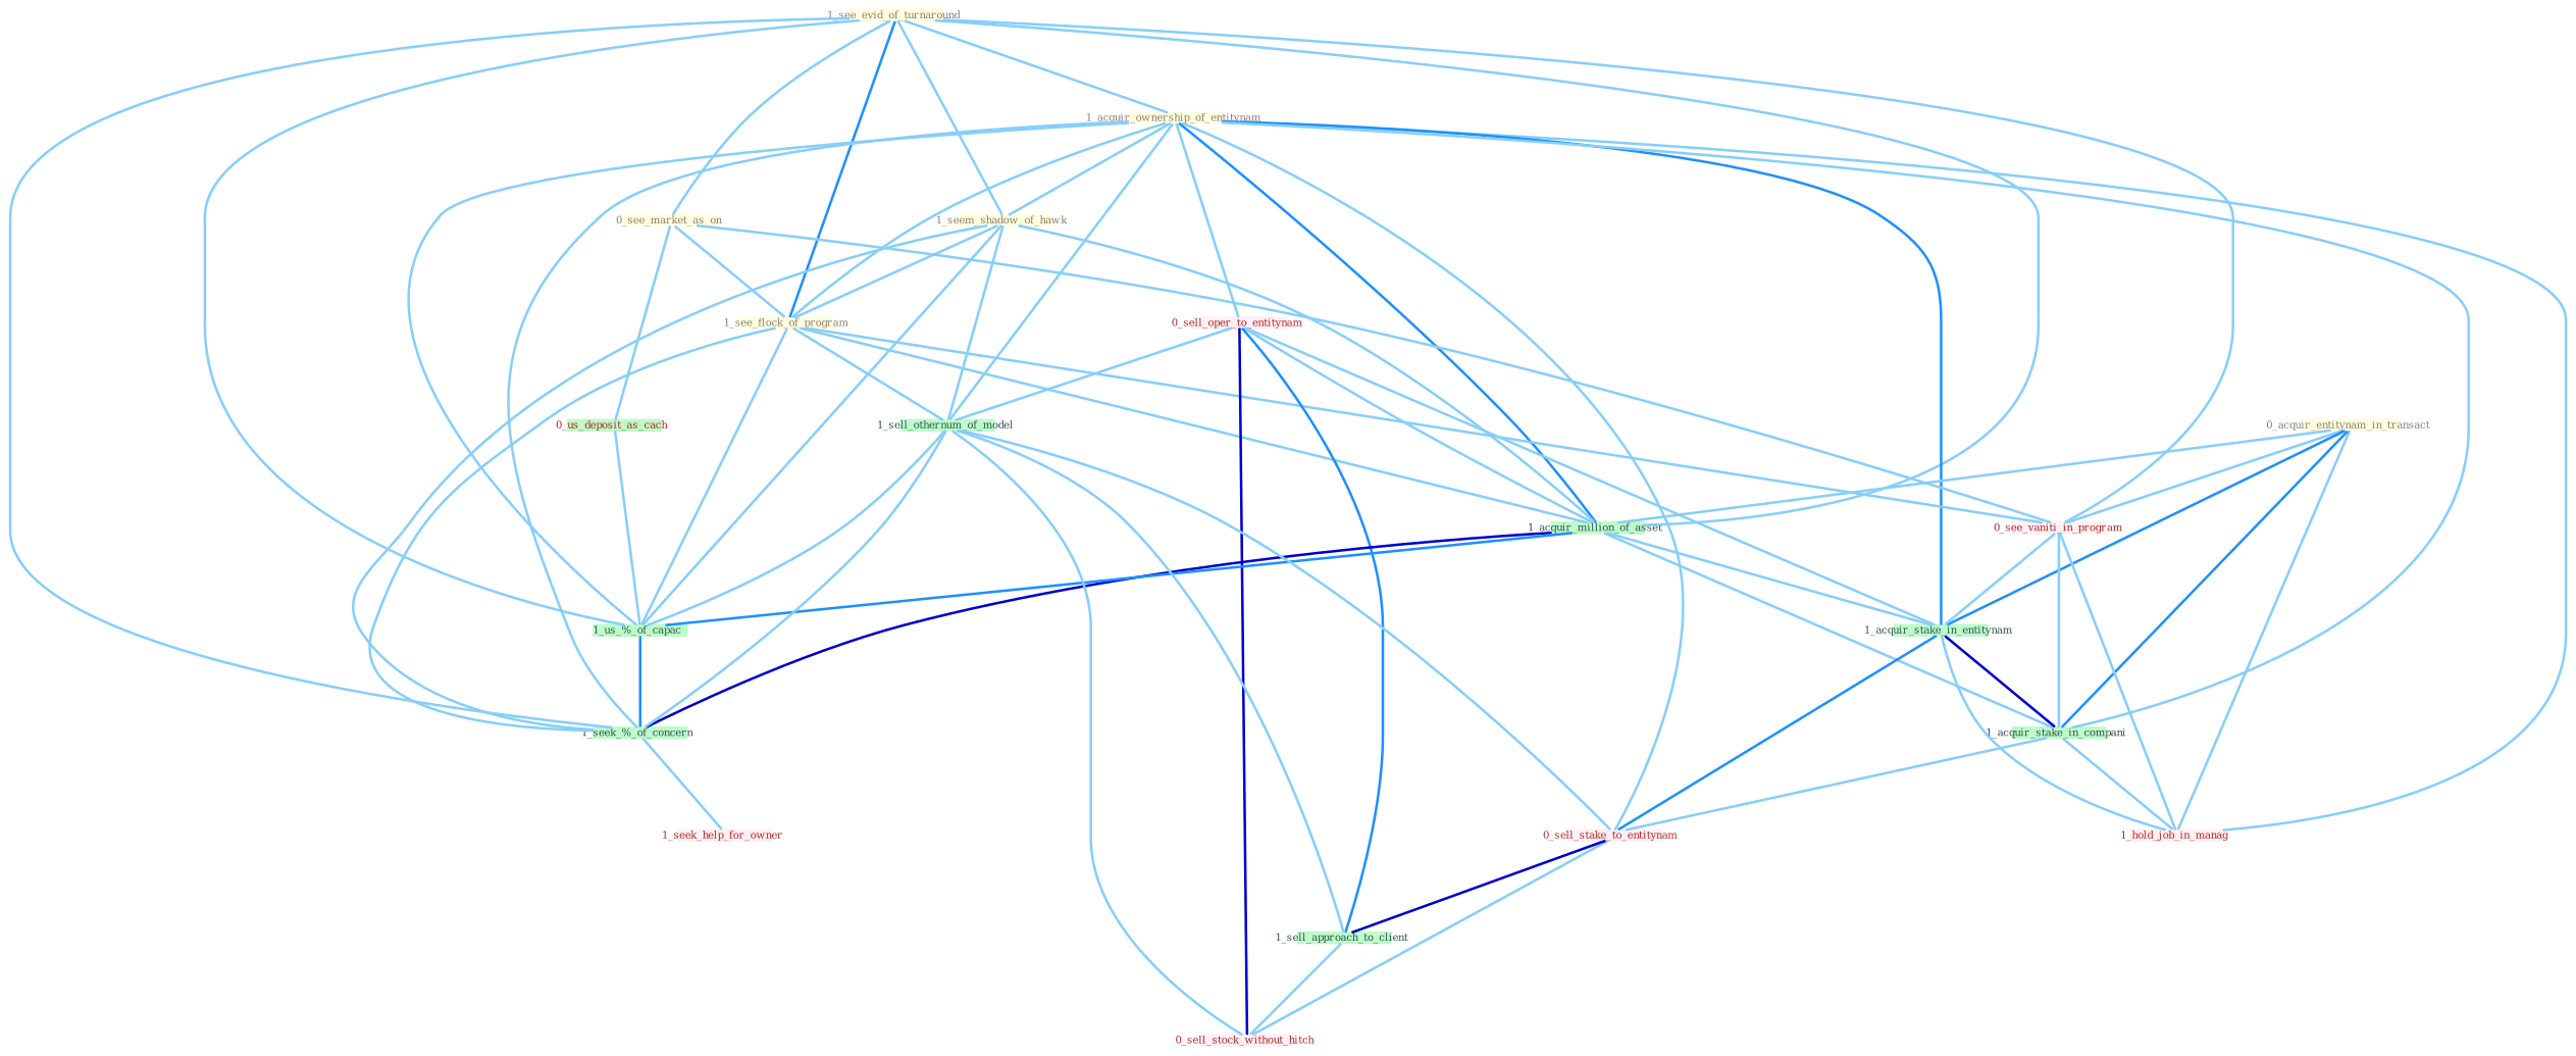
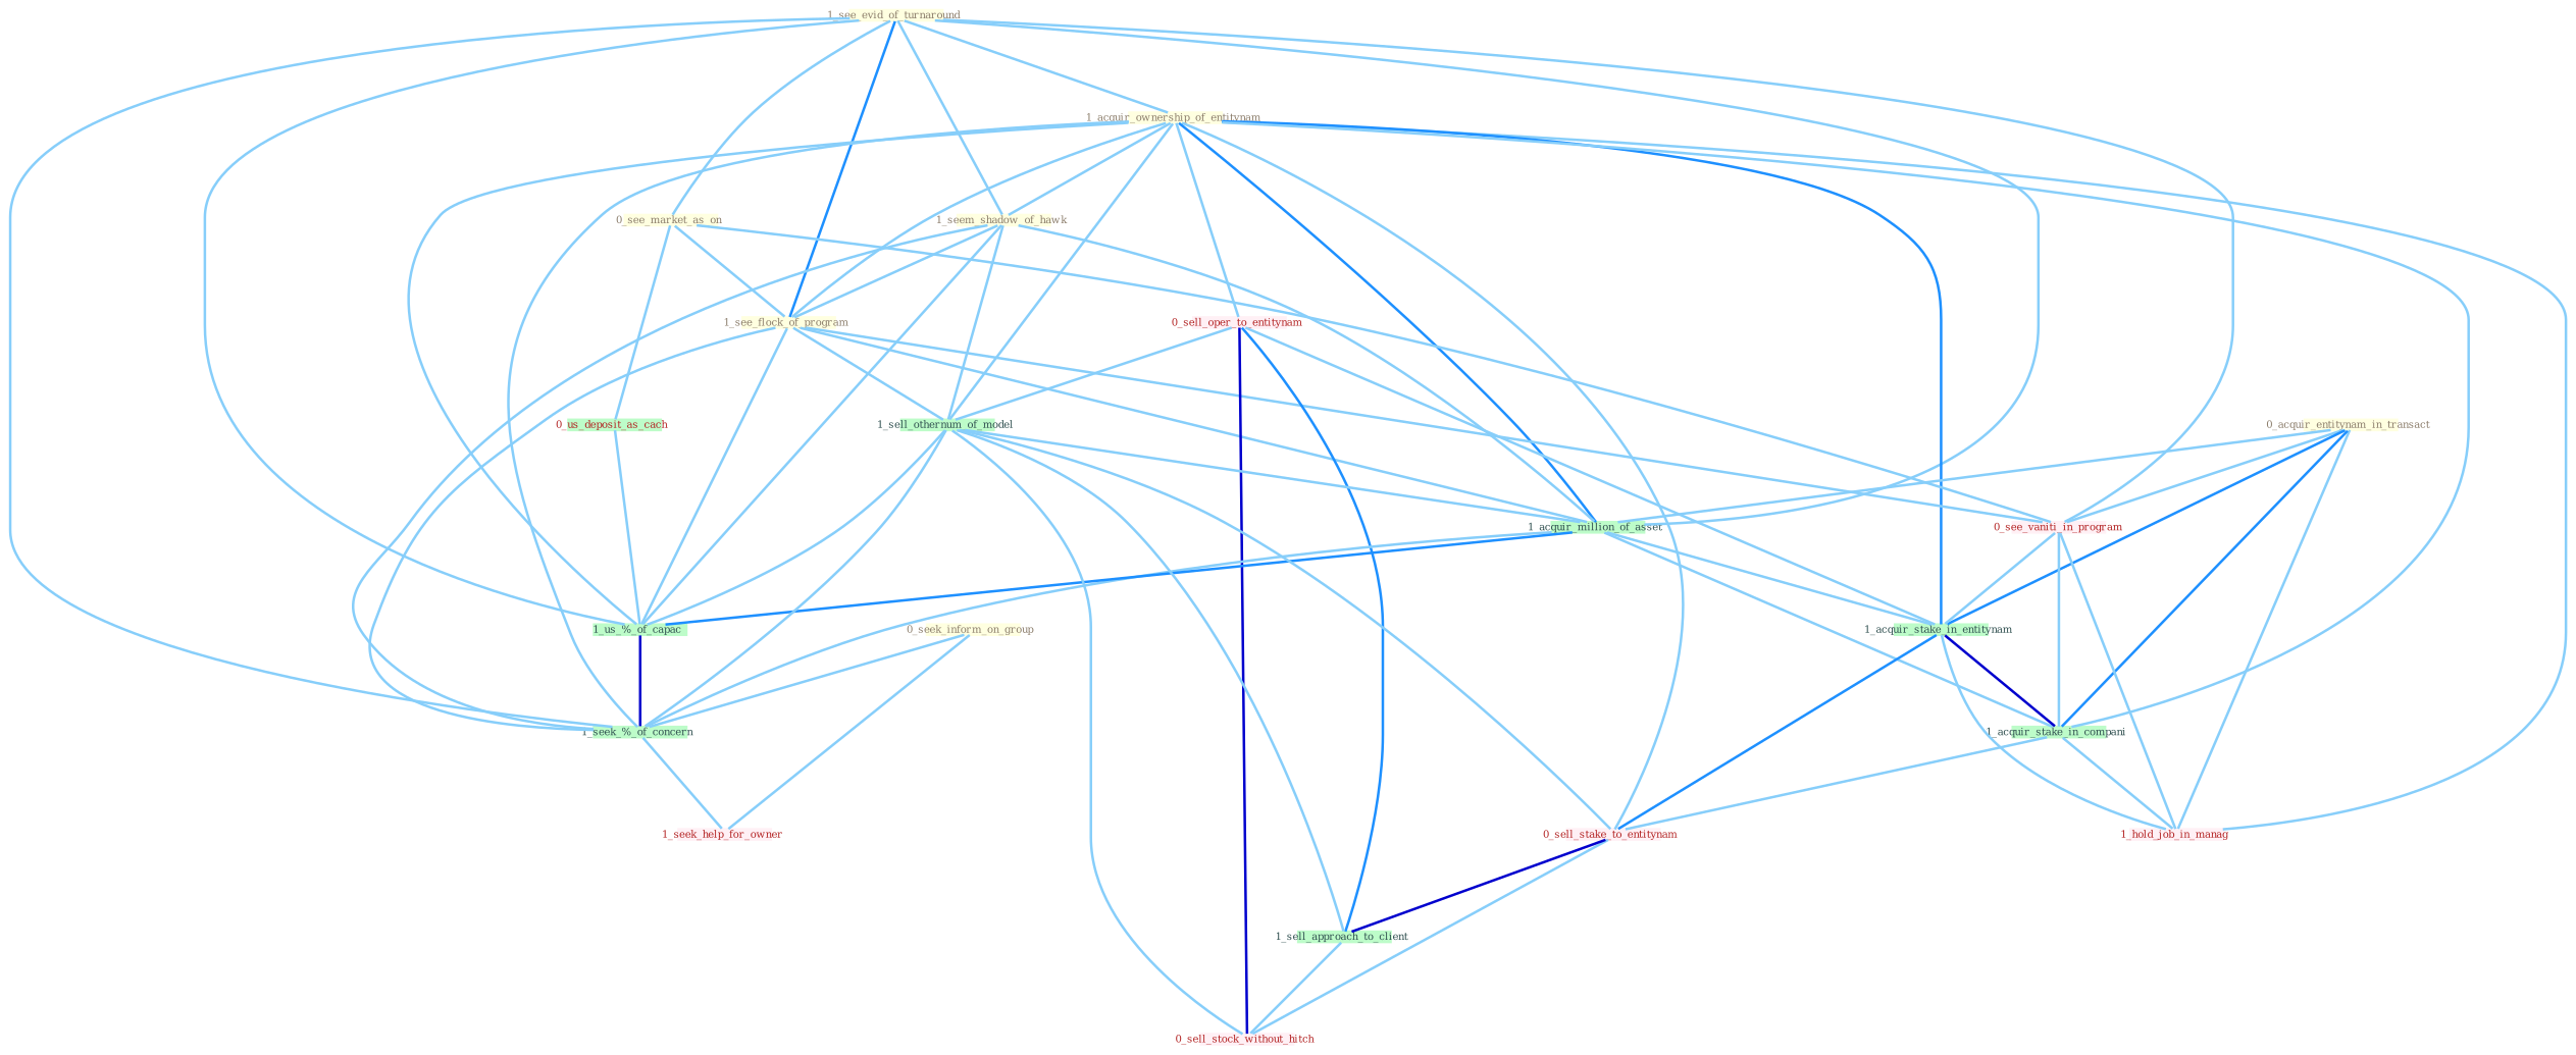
  graph {
    node [color="#BDFCC9" fixedsize=true fontcolor="#8b7d6b" fontsize=4 shape=polygon style=filled]
    edge [color="#87cefa" w=1]
+   "0_seek_inform_on_group " [color="#ffffe0" height=.06 width=.5]
    "1_see_evid_of_turnaround " [color="#ffffe0" height=.06 width=.5]
    "1_acquir_ownership_of_entitynam " [color="#ffffe0" height=.06 width=.5]
    "0_see_market_as_on " [color="#ffffe0" height=.06 width=.5]
    "1_seem_shadow_of_hawk " [color="#ffffe0" height=.06 width=.5]
    "1_see_flock_of_program " [color="#ffffe0" height=.06 width=.5]
    "0_acquir_entitynam_in_transact " [color="#ffffe0" height=.06 width=.5]
    "0_sell_oper_to_entitynam " [color="#fff0f5" fontcolor="#b22222" height=.06 width=.5]
    n9 [color="#fff0f5" fontcolor="#b22222" height=.06 label="0_see_vaniti_in_program" width=.5]
    "0_sell_stake_to_entitynam " [color="#fff0f5" fontcolor="#b22222" height=.06 width=.5]
    "1_hold_job_in_manag " [color="#fff0f5" fontcolor="#b22222" height=.06 width=.5]
    "0_sell_stock_without_hitch " [color="#fff0f5" fontcolor="#b22222" height=.06 width=.5]
    "1_seek_help_for_owner " [color="#fff0f5" fontcolor="#b22222" height=.06 width=.5]
    "1_seek_%_of_concern " [fontcolor="#2f4f4f" height=.06 width=.5]
    "1_acquir_million_of_asset " [fontcolor="#2f4f4f" height=.06 width=.5]
    "1_us_%_of_capac " [fontcolor="#2f4f4f" height=.06 width=.5]
    "1_sell_othernum_of_model " [fontcolor="#2f4f4f" height=.06 width=.5]
    "1_acquir_stake_in_entitynam " [fontcolor="#2f4f4f" height=.06 width=.5]
    "1_acquir_stake_in_compani " [fontcolor="#2f4f4f" height=.06 width=.5]
    "0_us_deposit_as_cach " [fontcolor="#b22222" height=.06 width=.5]
    "1_sell_approach_to_client " [fontcolor="#2f4f4f" height=.06 width=.5]
    subgraph sub_1 {
+     "0_seek_inform_on_group "
      "1_see_evid_of_turnaround "
      "1_acquir_ownership_of_entitynam "
      "0_see_market_as_on "
      "1_seem_shadow_of_hawk "
      "1_see_flock_of_program "
      "0_acquir_entitynam_in_transact "
    }
    subgraph sub_2 {
      "0_sell_oper_to_entitynam "
      n9
      "0_sell_stake_to_entitynam "
      "1_hold_job_in_manag "
      "0_sell_stock_without_hitch "
      "1_seek_help_for_owner "
    }
+   "0_seek_inform_on_group " -- "1_seek_help_for_owner "
+   "0_seek_inform_on_group " -- "1_seek_%_of_concern "
    "1_see_evid_of_turnaround " -- "1_acquir_ownership_of_entitynam "
    "1_see_evid_of_turnaround " -- "0_see_market_as_on "
    "1_see_evid_of_turnaround " -- "1_seem_shadow_of_hawk "
    "1_see_evid_of_turnaround " -- "1_see_flock_of_program " [color="#1e90ff" w=2]
    "1_see_evid_of_turnaround " -- n9
    "1_see_evid_of_turnaround " -- "1_seek_%_of_concern "
    "1_see_evid_of_turnaround " -- "1_acquir_million_of_asset "
    "1_see_evid_of_turnaround " -- "1_us_%_of_capac "
    "1_acquir_ownership_of_entitynam " -- "1_seem_shadow_of_hawk "
    "1_acquir_ownership_of_entitynam " -- "1_see_flock_of_program "
    "1_acquir_ownership_of_entitynam " -- "0_sell_oper_to_entitynam "
    "1_acquir_ownership_of_entitynam " -- "0_sell_stake_to_entitynam "
    "1_acquir_ownership_of_entitynam " -- "1_hold_job_in_manag "
    "1_acquir_ownership_of_entitynam " -- "1_seek_%_of_concern "
    "1_acquir_ownership_of_entitynam " -- "1_acquir_million_of_asset " [color="#1e90ff" w=2]
    "1_acquir_ownership_of_entitynam " -- "1_us_%_of_capac "
    "1_acquir_ownership_of_entitynam " -- "1_sell_othernum_of_model "
    "1_acquir_ownership_of_entitynam " -- "1_acquir_stake_in_entitynam " [color="#1e90ff" w=2]
    "1_acquir_ownership_of_entitynam " -- "1_acquir_stake_in_compani "
    "0_see_market_as_on " -- "1_see_flock_of_program "
    "0_see_market_as_on " -- n9
    "0_see_market_as_on " -- "0_us_deposit_as_cach "
    "1_seem_shadow_of_hawk " -- "1_see_flock_of_program "
    "1_seem_shadow_of_hawk " -- "1_seek_%_of_concern "
    "1_seem_shadow_of_hawk " -- "1_acquir_million_of_asset "
    "1_seem_shadow_of_hawk " -- "1_us_%_of_capac "
    "1_seem_shadow_of_hawk " -- "1_sell_othernum_of_model "
    "1_see_flock_of_program " -- n9
    "1_see_flock_of_program " -- "1_seek_%_of_concern "
    "1_see_flock_of_program " -- "1_acquir_million_of_asset "
    "1_see_flock_of_program " -- "1_us_%_of_capac "
    "1_see_flock_of_program " -- "1_sell_othernum_of_model "
    "0_acquir_entitynam_in_transact " -- n9
    "0_acquir_entitynam_in_transact " -- "1_hold_job_in_manag "
    "0_acquir_entitynam_in_transact " -- "1_acquir_million_of_asset "
    "0_acquir_entitynam_in_transact " -- "1_acquir_stake_in_entitynam " [color="#1e90ff" w=2]
    "0_acquir_entitynam_in_transact " -- "1_acquir_stake_in_compani " [color="#1e90ff" w=2]
    "0_sell_oper_to_entitynam " -- "0_sell_stock_without_hitch " [color="#0000cd"]
    "0_sell_oper_to_entitynam " -- "1_sell_othernum_of_model "
    "0_sell_oper_to_entitynam " -- "1_acquir_stake_in_entitynam "
    "0_sell_oper_to_entitynam " -- "1_sell_approach_to_client " [color="#1e90ff" w=2]
    n9 -- "1_hold_job_in_manag "
    n9 -- "1_acquir_stake_in_entitynam "
    n9 -- "1_acquir_stake_in_compani "
    "0_sell_stake_to_entitynam " -- "0_sell_stock_without_hitch "
    "0_sell_stake_to_entitynam " -- "1_sell_approach_to_client " [color="#0000cd" w=2]
    "1_seek_%_of_concern " -- "1_seek_help_for_owner "
-   "1_acquir_million_of_asset " -- "1_seek_%_of_concern " [color="#0000cd"]
+   "1_acquir_million_of_asset " -- "1_seek_%_of_concern "
    "1_acquir_million_of_asset " -- "1_us_%_of_capac " [color="#1e90ff"]
    "1_acquir_million_of_asset " -- "1_acquir_stake_in_entitynam "
    "1_acquir_million_of_asset " -- "1_acquir_stake_in_compani "
-   "1_us_%_of_capac " -- "1_seek_%_of_concern " [color="#1e90ff" w=2]
+   "1_us_%_of_capac " -- "1_seek_%_of_concern " [color="#0000cd" w=2]
    "1_sell_othernum_of_model " -- "0_sell_stake_to_entitynam "
    "1_sell_othernum_of_model " -- "0_sell_stock_without_hitch "
    "1_sell_othernum_of_model " -- "1_seek_%_of_concern "
-   "0_sell_oper_to_entitynam " -- "1_acquir_million_of_asset "
+   "1_sell_othernum_of_model " -- "1_acquir_million_of_asset "
    "1_sell_othernum_of_model " -- "1_us_%_of_capac "
    "1_sell_othernum_of_model " -- "1_sell_approach_to_client "
    "1_acquir_stake_in_entitynam " -- "0_sell_stake_to_entitynam " [color="#1e90ff" w=2]
    "1_acquir_stake_in_entitynam " -- "1_hold_job_in_manag "
    "1_acquir_stake_in_entitynam " -- "1_acquir_stake_in_compani " [color="#0000cd" w=3]
    "1_acquir_stake_in_compani " -- "0_sell_stake_to_entitynam "
    "1_acquir_stake_in_compani " -- "1_hold_job_in_manag "
    "0_us_deposit_as_cach " -- "1_us_%_of_capac "
    "1_sell_approach_to_client " -- "0_sell_stock_without_hitch "
  }
